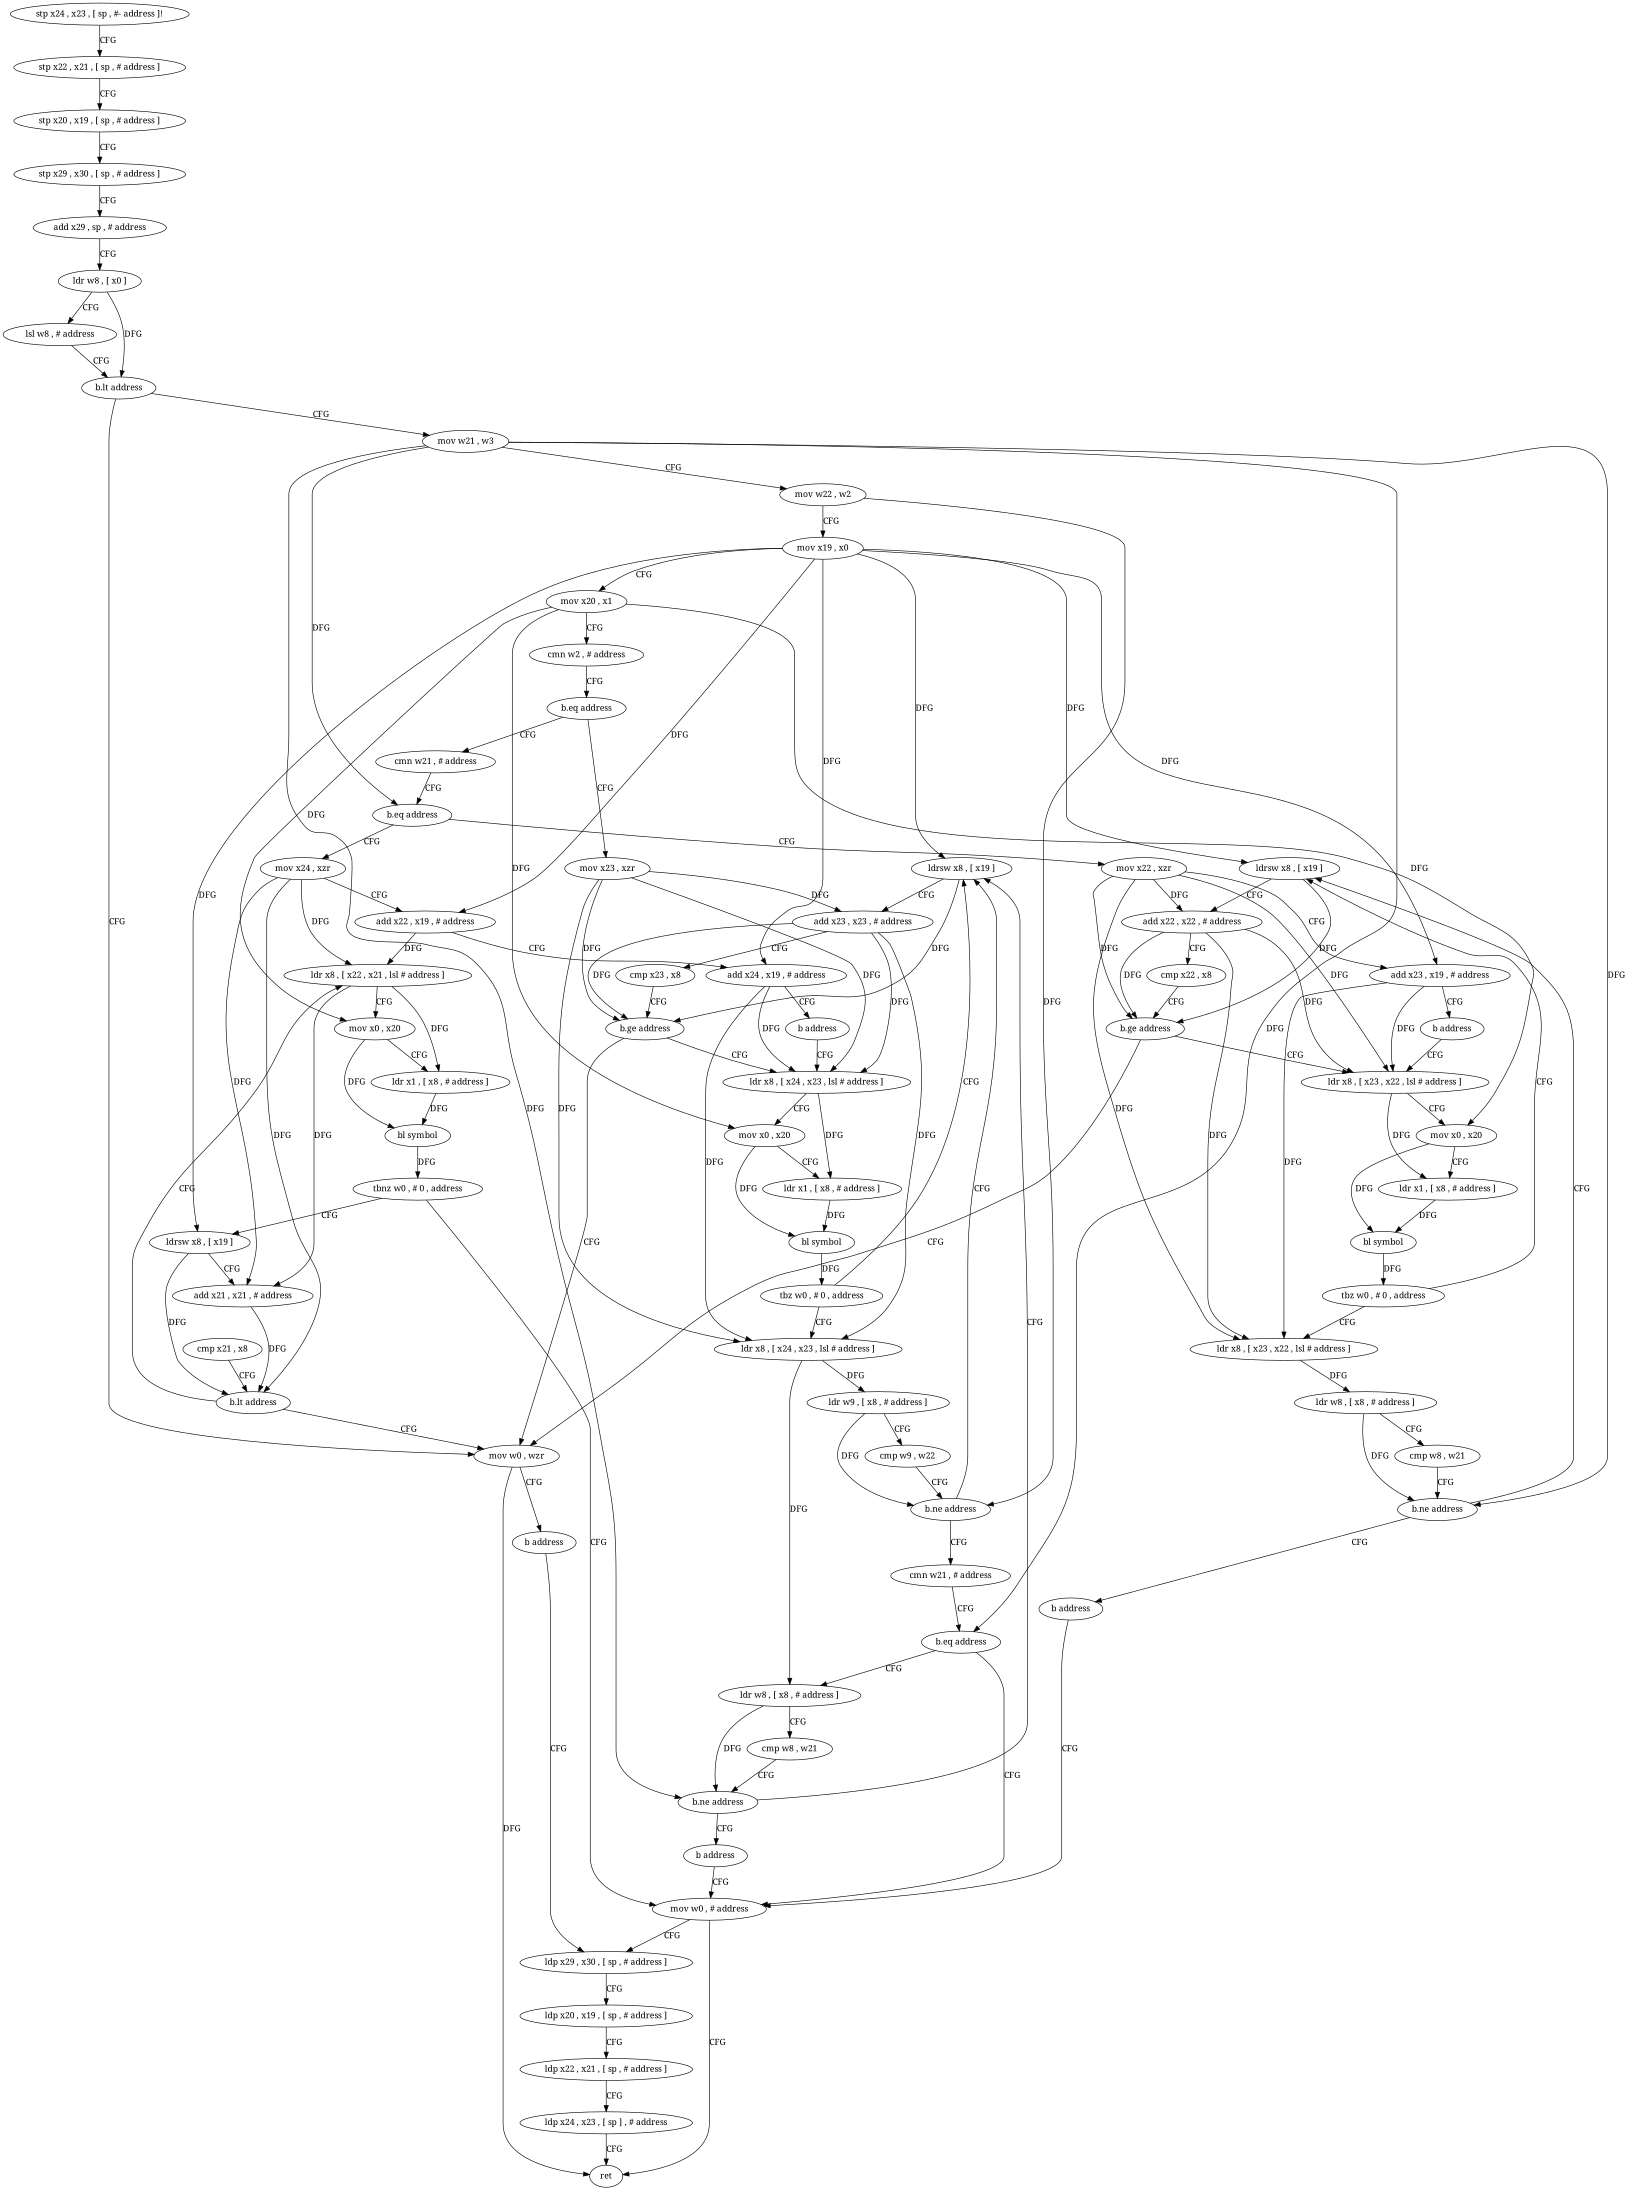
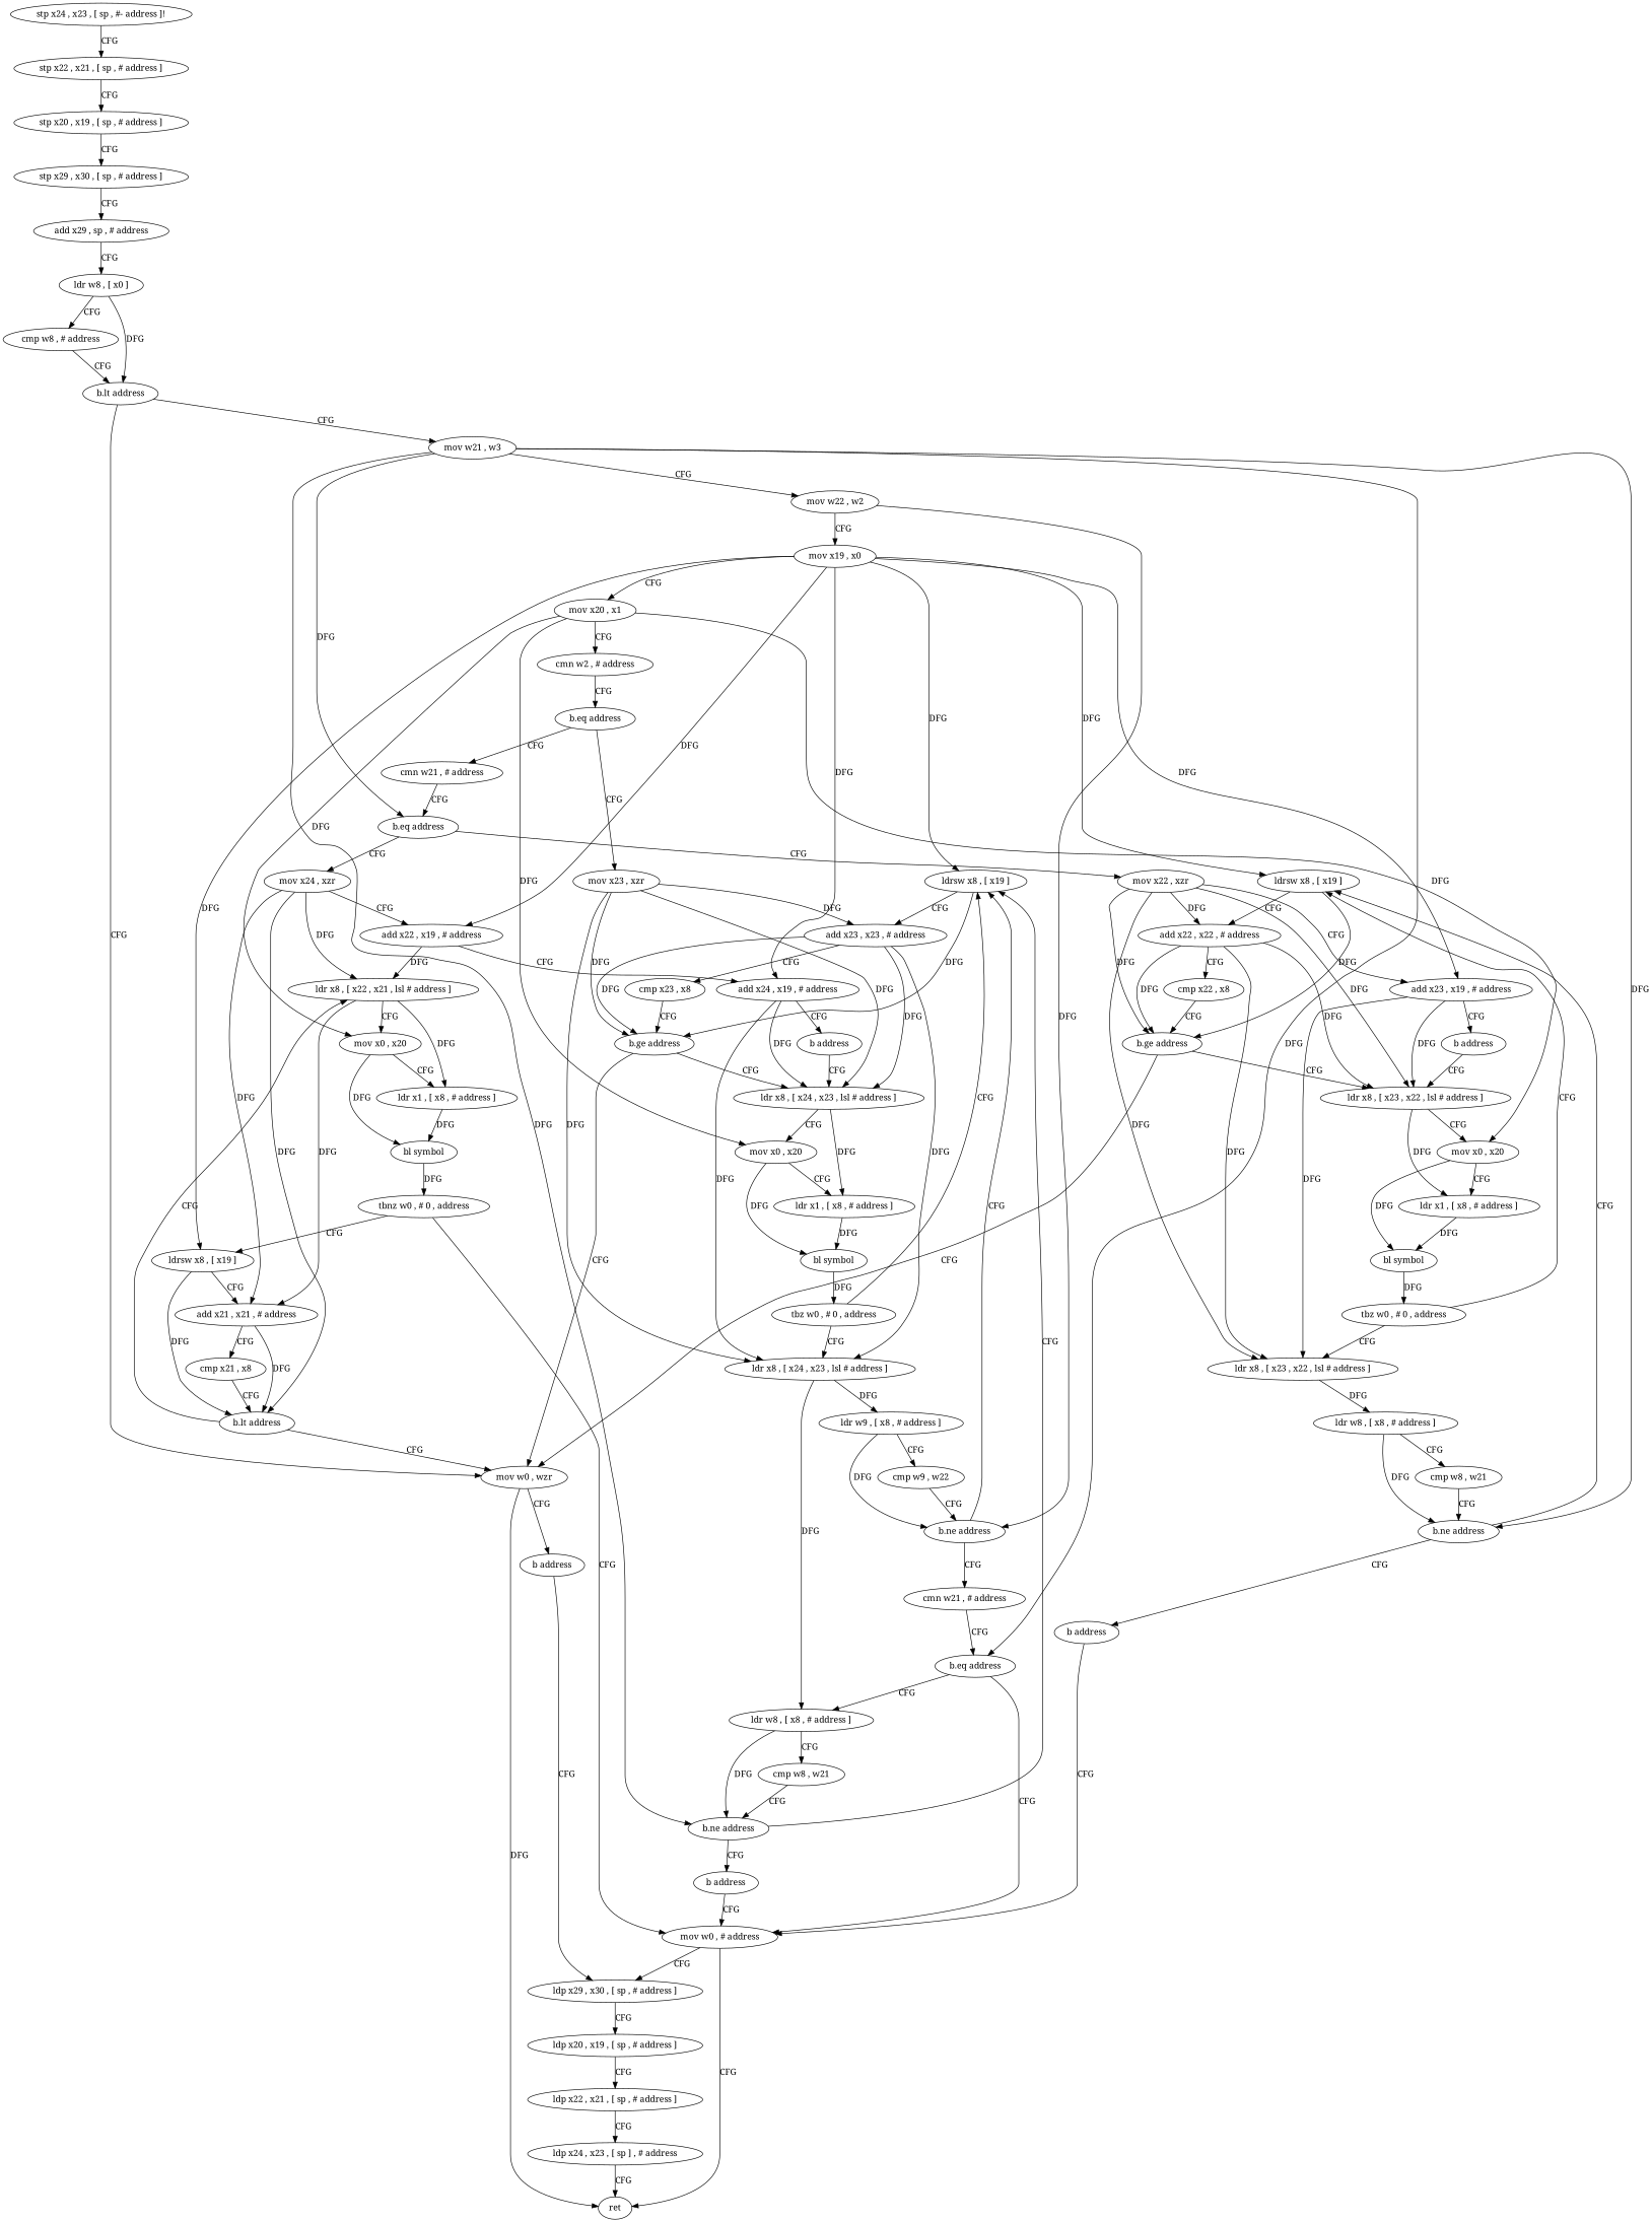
  digraph {
    fontname="Noto Serif"
    node [fontname="Noto Serif"]
    edge [fontname="Noto Serif"]
    n1 [label="stp x24 , x23 , [ sp , #- address ]!"]
    n2 [label="stp x22 , x21 , [ sp , # address ]"]
    n3 [label="stp x20 , x19 , [ sp , # address ]"]
    n4 [label="stp x29 , x30 , [ sp , # address ]"]
    n5 [label="add x29 , sp , # address"]
    n6 [label="ldr w8 , [ x0 ]"]
-   n7 [label="lsl w8 , # address"]
+   n7 [label="cmp w8 , # address"]
    n8 [label="b.lt address"]
    n9 [label="mov w0 , wzr"]
    n10 [label="mov w21 , w3"]
    n11 [label="b address"]
    n12 [label=ret]
    n13 [label="mov w22 , w2"]
    n14 [label="b.eq address"]
    n15 [label="b.ne address"]
    n16 [label="b.eq address"]
    n17 [label="b.ne address"]
    n18 [label="ldp x29 , x30 , [ sp , # address ]"]
    n19 [label="mov x19 , x0"]
    n20 [label="b.ne address"]
    n21 [label="mov x24 , xzr"]
    n22 [label="mov x22 , xzr"]
    n23 [label="ldrsw x8 , [ x19 ]"]
    n24 [label="b address"]
    n25 [label="ldr w8 , [ x8 , # address ]"]
    n26 [label="mov w0 , # address"]
    n27 [label="ldrsw x8 , [ x19 ]"]
    n28 [label="b address"]
    n29 [label="ldp x20 , x19 , [ sp , # address ]"]
    n30 [label="ldp x22 , x21 , [ sp , # address ]"]
    n31 [label="mov x20 , x1"]
    n32 [label="add x24 , x19 , # address"]
    n33 [label="add x22 , x19 , # address"]
    n34 [label="add x23 , x19 , # address"]
    n35 [label="ldrsw x8 , [ x19 ]"]
    n36 [label="cmn w21 , # address"]
    n37 [label="cmn w2 , # address"]
    n38 [label="mov x0 , x20"]
    n39 [label="mov x0 , x20"]
    n40 [label="mov x0 , x20"]
    n41 [label="ldr x8 , [ x24 , x23 , lsl # address ]"]
    n42 [label="ldr x8 , [ x24 , x23 , lsl # address ]"]
    n43 [label="b address"]
    n44 [label="ldr x8 , [ x22 , x21 , lsl # address ]"]
    n45 [label="ldr x8 , [ x23 , x22 , lsl # address ]"]
    n46 [label="ldr x8 , [ x23 , x22 , lsl # address ]"]
    n47 [label="b address"]
    n48 [label="add x23 , x23 , # address"]
    n49 [label="b.ge address"]
    n50 [label="add x21 , x21 , # address"]
    n51 [label="b.lt address"]
    n52 [label="add x22 , x22 , # address"]
    n53 [label="b.ge address"]
    n54 [label="b.eq address"]
    n55 [label="ldr x1 , [ x8 , # address ]"]
    n56 [label="bl symbol"]
    n57 [label="ldr x1 , [ x8 , # address ]"]
    n58 [label="bl symbol"]
    n59 [label="ldr x1 , [ x8 , # address ]"]
    n60 [label="bl symbol"]
    n61 [label="cmn w21 , # address"]
    n62 [label="mov x23 , xzr"]
    n63 [label="ldr w9 , [ x8 , # address ]"]
    n64 [label="cmp x23 , x8"]
    n65 [label="ldp x24 , x23 , [ sp ] , # address"]
    n66 [label="cmp x21 , x8"]
    n67 [label="ldr w8 , [ x8 , # address ]"]
    n68 [label="cmp x22 , x8"]
    n69 [label="tbz w0 , # 0 , address"]
    n70 [label="cmp w9 , w22"]
    n71 [label="cmp w8 , w21"]
    n72 [label="tbz w0 , # 0 , address"]
    n73 [label="cmp w8 , w21"]
    n74 [label="tbnz w0 , # 0 , address"]
    n1 -> n2 [label=CFG]
    n2 -> n3 [label=CFG]
    n3 -> n4 [label=CFG]
    n4 -> n5 [label=CFG]
    n5 -> n6 [label=CFG]
    n6 -> n7 [label=CFG]
    n6 -> n8 [label=DFG]
    n7 -> n8 [label=CFG]
    n8 -> n9 [label=CFG]
    n8 -> n10 [label=CFG]
    n9 -> n11 [label=CFG]
    n9 -> n12 [label=DFG]
    n10 -> n13 [label=CFG]
    n10 -> n14 [label=DFG]
    n10 -> n15 [label=DFG]
    n10 -> n16 [label=DFG]
    n10 -> n17 [label=DFG]
    n11 -> n18 [label=CFG]
    n13 -> n19 [label=CFG]
    n13 -> n20 [label=DFG]
    n14 -> n21 [label=CFG]
    n14 -> n22 [label=CFG]
    n15 -> n23 [label=CFG]
    n15 -> n24 [label=CFG]
    n16 -> n25 [label=CFG]
    n16 -> n26 [label=CFG]
    n17 -> n27 [label=CFG]
    n17 -> n28 [label=CFG]
    n18 -> n29 [label=CFG]
    n19 -> n23 [label=DFG]
    n19 -> n27 [label=DFG]
    n19 -> n31 [label=CFG]
    n19 -> n32 [label=DFG]
    n19 -> n33 [label=DFG]
    n19 -> n34 [label=DFG]
    n19 -> n35 [label=DFG]
    n20 -> n27 [label=CFG]
    n20 -> n36 [label=CFG]
    n21 -> n33 [label=CFG]
    n21 -> n44 [label=DFG]
    n21 -> n50 [label=DFG]
    n21 -> n51 [label=DFG]
    n22 -> n34 [label=CFG]
    n22 -> n45 [label=DFG]
    n22 -> n46 [label=DFG]
    n22 -> n52 [label=DFG]
    n22 -> n53 [label=DFG]
    n23 -> n52 [label=CFG]
    n23 -> n53 [label=DFG]
    n24 -> n26 [label=CFG]
    n25 -> n17 [label=DFG]
    n25 -> n71 [label=CFG]
    n26 -> n12 [label=CFG]
    n26 -> n18 [label=CFG]
    n27 -> n48 [label=CFG]
    n27 -> n49 [label=DFG]
    n28 -> n26 [label=CFG]
    n29 -> n30 [label=CFG]
    n30 -> n65 [label=CFG]
    n31 -> n37 [label=CFG]
    n31 -> n38 [label=DFG]
    n31 -> n39 [label=DFG]
    n31 -> n40 [label=DFG]
    n32 -> n41 [label=DFG]
    n32 -> n42 [label=DFG]
    n32 -> n43 [label=CFG]
    n33 -> n32 [label=CFG]
    n33 -> n44 [label=DFG]
    n34 -> n45 [label=DFG]
    n34 -> n46 [label=DFG]
    n34 -> n47 [label=CFG]
    n35 -> n50 [label=CFG]
    n35 -> n51 [label=DFG]
    n36 -> n16 [label=CFG]
    n37 -> n54 [label=CFG]
    n38 -> n55 [label=CFG]
    n38 -> n56 [label=DFG]
    n39 -> n57 [label=CFG]
    n39 -> n58 [label=DFG]
    n40 -> n59 [label=CFG]
    n40 -> n60 [label=DFG]
    n41 -> n38 [label=CFG]
    n41 -> n55 [label=DFG]
    n42 -> n25 [label=DFG]
    n42 -> n63 [label=DFG]
    n43 -> n41 [label=CFG]
    n44 -> n40 [label=CFG]
    n44 -> n50 [label=DFG]
    n44 -> n59 [label=DFG]
    n45 -> n39 [label=CFG]
    n45 -> n57 [label=DFG]
    n46 -> n67 [label=DFG]
    n47 -> n45 [label=CFG]
    n48 -> n41 [label=DFG]
    n48 -> n42 [label=DFG]
    n48 -> n49 [label=DFG]
    n48 -> n64 [label=CFG]
    n49 -> n9 [label=CFG]
    n49 -> n41 [label=CFG]
    n50 -> n51 [label=DFG]
+   n50 -> n66 [label=CFG]
    n51 -> n9 [label=CFG]
    n51 -> n44 [label=CFG]
    n52 -> n45 [label=DFG]
    n52 -> n46 [label=DFG]
    n52 -> n53 [label=DFG]
    n52 -> n68 [label=CFG]
    n53 -> n9 [label=CFG]
    n53 -> n45 [label=CFG]
    n54 -> n61 [label=CFG]
    n54 -> n62 [label=CFG]
    n55 -> n56 [label=DFG]
    n56 -> n69 [label=DFG]
    n57 -> n58 [label=DFG]
    n58 -> n72 [label=DFG]
    n59 -> n60 [label=DFG]
    n60 -> n74 [label=DFG]
    n61 -> n14 [label=CFG]
    n62 -> n41 [label=DFG]
    n62 -> n42 [label=DFG]
    n62 -> n48 [label=DFG]
    n62 -> n49 [label=DFG]
    n63 -> n20 [label=DFG]
    n63 -> n70 [label=CFG]
    n64 -> n49 [label=CFG]
    n65 -> n12 [label=CFG]
    n66 -> n51 [label=CFG]
    n67 -> n15 [label=DFG]
    n67 -> n73 [label=CFG]
    n68 -> n53 [label=CFG]
    n69 -> n27 [label=CFG]
    n69 -> n42 [label=CFG]
    n70 -> n20 [label=CFG]
    n71 -> n17 [label=CFG]
    n72 -> n23 [label=CFG]
    n72 -> n46 [label=CFG]
    n73 -> n15 [label=CFG]
    n74 -> n26 [label=CFG]
    n74 -> n35 [label=CFG]
  }
